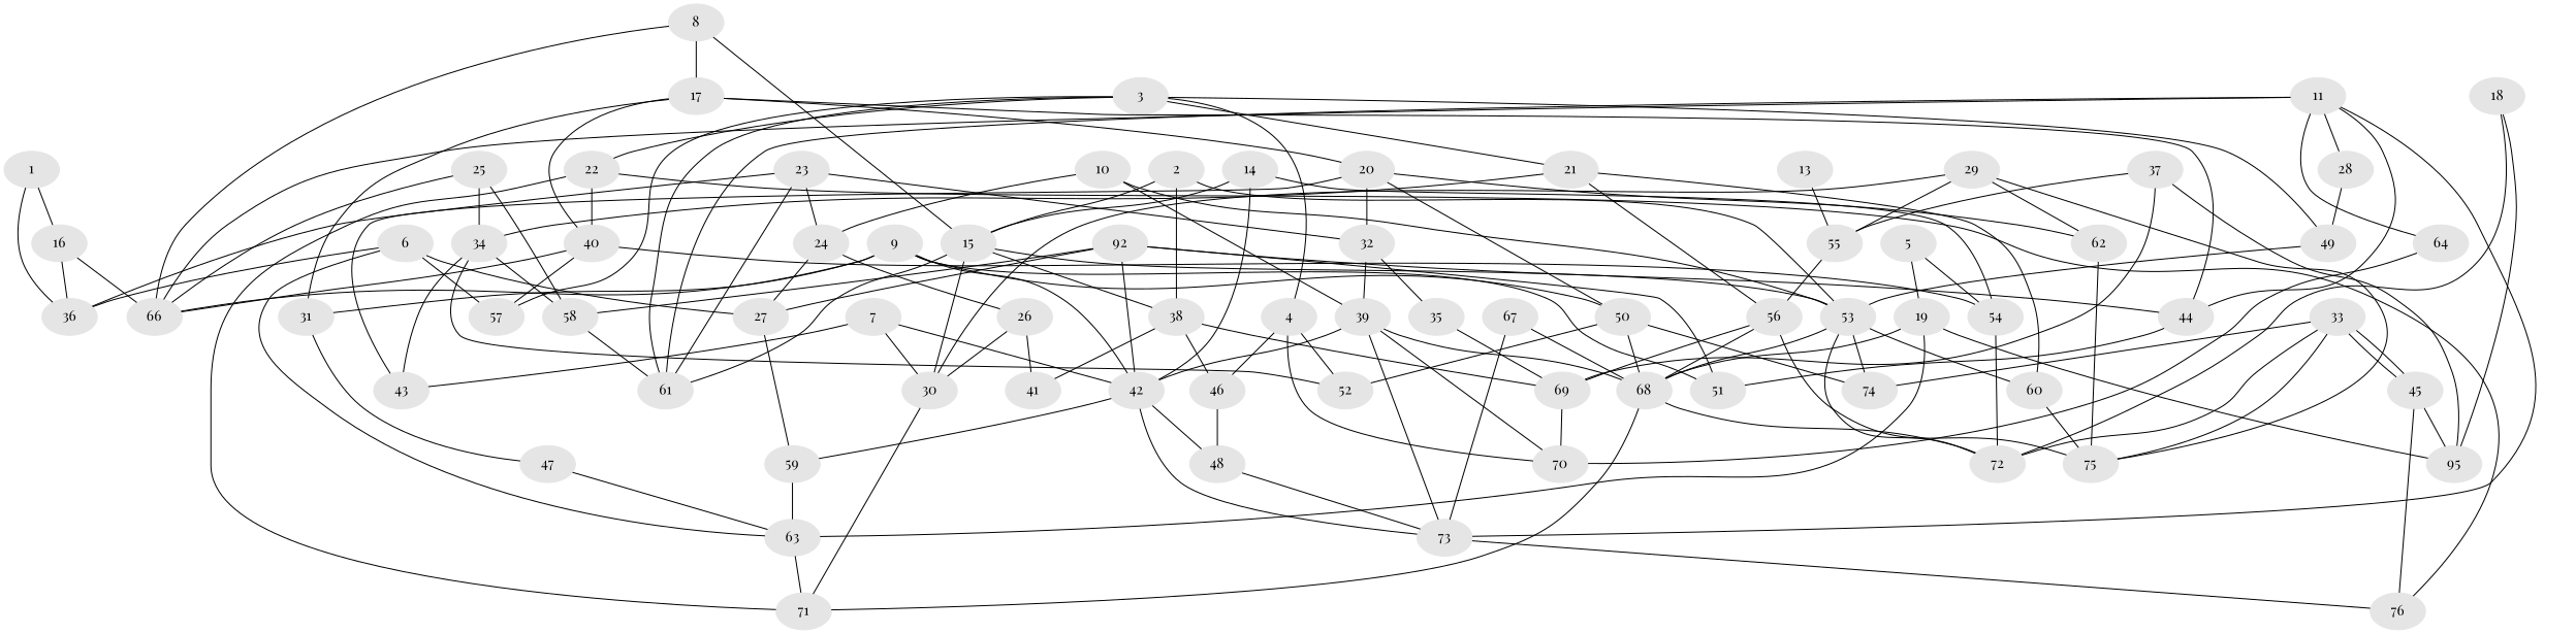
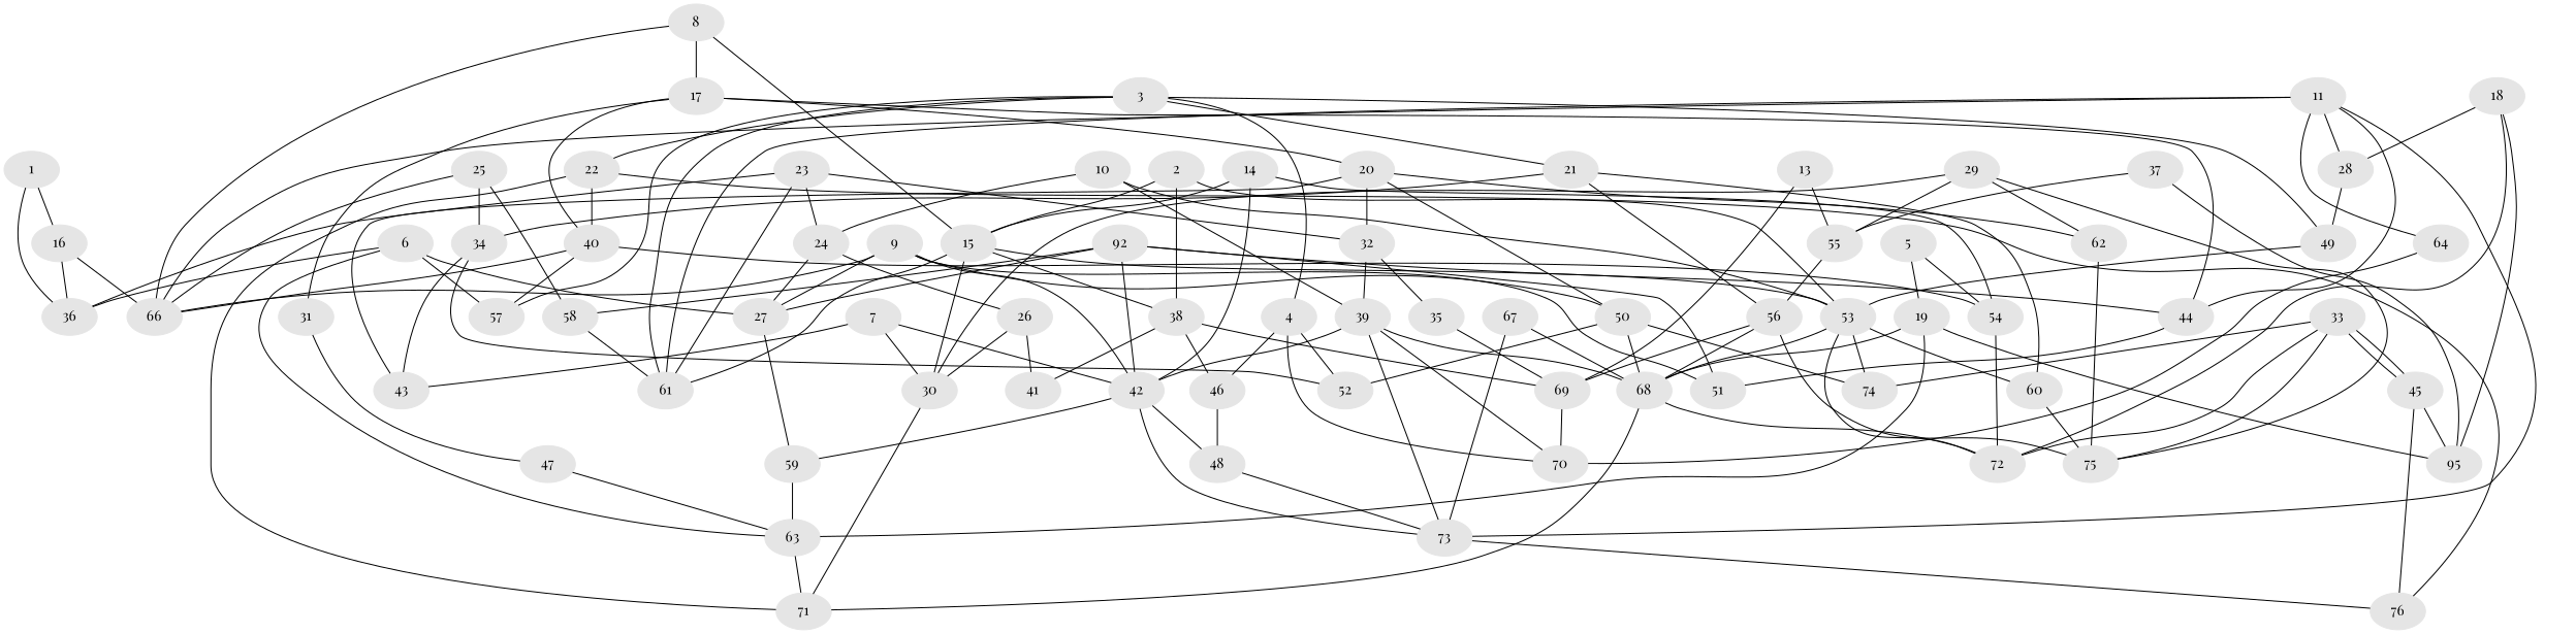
  graph {
    fontname="Playfair Display"
    node [color=gray90 fontname="Playfair Display" style=filled]
    edge [fontname="Playfair Display"]
    1
    16
    36
    66
    2
    15
    38
    53
    61
    30
    46
    69
    41
    72
    68
    60
    74
    3
    4
    21
    22
    49
    57
    52
    70
    34
    56
    76
    40
    71
    48
    5
    19
    54
    n35 [label=95]
    63
    6
    27
    59
    7
    42
    43
    73
    8
    17
    31
    44
    20
    9
    50
    51
    47
    10
    24
    39
    26
    11
    28
    64
    n60 [label=92]
    58
    13
    55
    14
    32
    62
    18
    35
    75
    23
    25
    29
    33
    45
    37
    67
    1 -- 16
    1 -- 36
    16 -- 36
    16 -- 66
    2 -- 15
    2 -- 38
    2 -- 53
    15 -- 38
    15 -- 53
    15 -- 61
    15 -- 30
    38 -- 46
    38 -- 69
    38 -- 41
    53 -- 72
    53 -- 68
    53 -- 60
    53 -- 74
    30 -- 71
    46 -- 48
    69 -- 70
    68 -- 72
    68 -- 71
    60 -- 75
    3 -- 61
    3 -- 4
    3 -- 21
    3 -- 22
    3 -- 49
    3 -- 57
    4 -- 46
    4 -- 52
    4 -- 70
    21 -- 60
    21 -- 34
    21 -- 56
    22 -- 76
    22 -- 40
    22 -- 71
    49 -- 53
    34 -- 52
    34 -- 43
-   34 -- 58
    56 -- 69
    56 -- 68
    56 -- 75
    40 -- 66
    40 -- 57
    40 -- 54
    48 -- 73
    5 -- 19
    5 -- 54
    19 -- 68
    19 -- n35
    19 -- 63
    54 -- 72
    63 -- 71
    6 -- 36
    6 -- 57
    6 -- 63
    6 -- 27
    27 -- 59
    59 -- 63
    7 -- 30
    7 -- 42
    7 -- 43
    42 -- 48
    42 -- 59
    42 -- 73
    73 -- 76
    8 -- 66
    8 -- 15
    8 -- 17
    17 -- 40
    17 -- 31
    17 -- 44
    17 -- 20
    31 -- 47
    44 -- 51
    20 -- 43
    20 -- 50
    20 -- 32
    20 -- 62
    9 -- 66
    9 -- 42
-   9 -- 31
+   9 -- 27
    9 -- 50
    9 -- 51
    50 -- 68
    50 -- 74
    50 -- 52
    47 -- 63
    10 -- 53
    10 -- 24
    10 -- 39
    24 -- 27
    24 -- 26
    39 -- 68
    39 -- 70
    39 -- 42
    39 -- 73
    26 -- 30
    26 -- 41
    11 -- 66
    11 -- 61
    11 -- 73
    11 -- 44
    11 -- 28
    11 -- 64
    28 -- 49
    64 -- 70
    n60 -- 27
    n60 -- 42
    n60 -- 44
    n60 -- 51
    n60 -- 58
    58 -- 61
-   37 -- 69
+   13 -- 69
    13 -- 55
    55 -- 56
    14 -- 15
    14 -- 54
    14 -- 42
    32 -- 39
    32 -- 35
    62 -- 75
    18 -- 72
    18 -- n35
+   18 -- 28
    35 -- 69
    23 -- 36
    23 -- 61
    23 -- 24
    23 -- 32
    25 -- 66
    25 -- 34
    25 -- 58
    29 -- 30
    29 -- 55
    29 -- 62
    29 -- 75
    33 -- 72
    33 -- 74
    33 -- 75
    33 -- 45
    33 -- 45
    45 -- 76
    45 -- n35
    37 -- n35
    37 -- 55
    67 -- 68
    67 -- 73
  }
